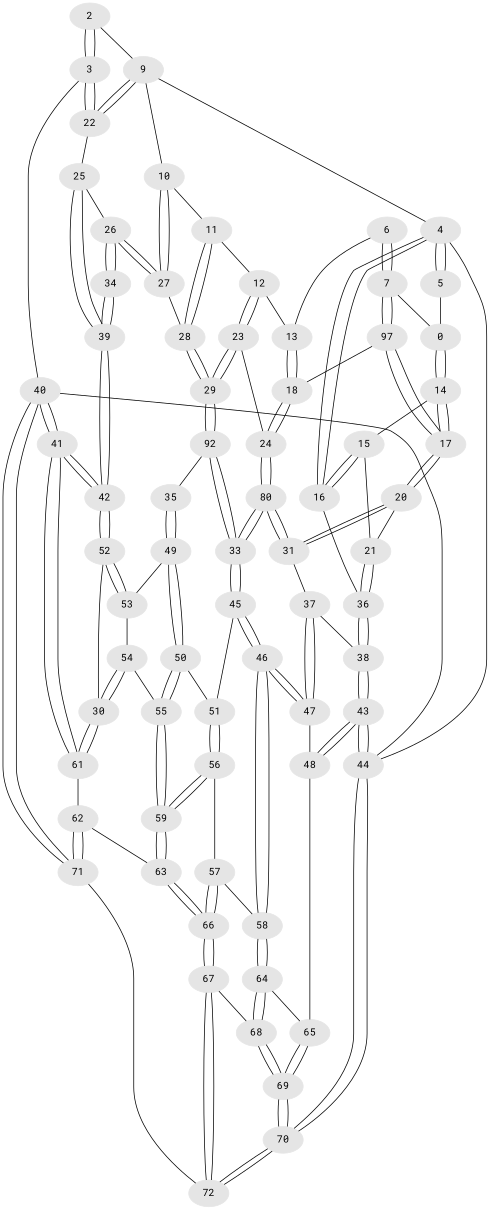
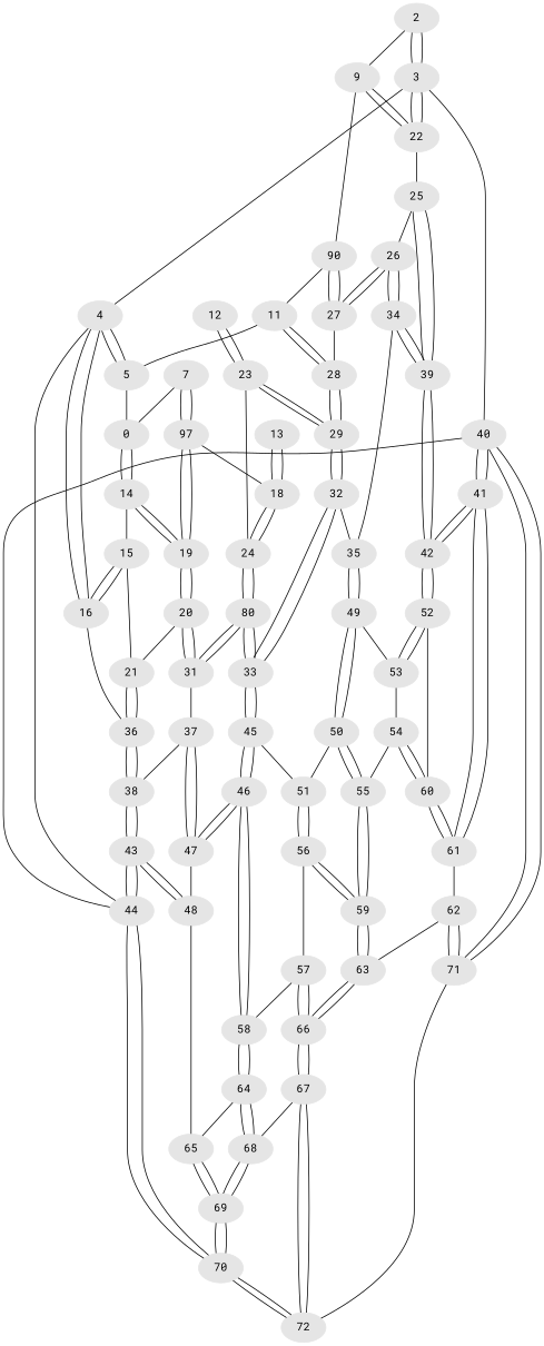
  graph {
    fontname="Roboto Mono"
    node [color=gray90 fontname="Roboto Mono" style=filled]
    edge [fontname="Roboto Mono"]
    2
    3
    9
-   6
    7
    13
    4
    22
    40
-   10
+   10 [label=90]
    5
    16
    44
    25
    41
    71
    n17 [label=0]
    36
    70
    14
    n21 [label=97]
    18
-   19 [label=17]
+   19
    15
    11
    27
    12
    28
    23
    29
    24
    21
    20
    38
    n35 [label=80]
    31
    37
    26
    39
-   32 [label=92]
+   32
    33
    34
    42
    35
    45
    47
    49
    46
    51
    50
    53
    43
    48
    52
    61
    72
    62
-   60 [label=30]
+   60
    65
    58
    56
    64
    69
    55
    54
    59
    57
    63
    66
    67
    68
    2 -- 3
    2 -- 3
    2 -- 9
-   9 -- 4
+   3 -- 4
    3 -- 22
    3 -- 22
    3 -- 40
    9 -- 22
    9 -- 22
    9 -- 10
-   6 -- 7
-   6 -- 7
-   6 -- 13
    7 -- n17
    7 -- n21
    7 -- n21
    13 -- 18
    13 -- 18
    4 -- 5
    4 -- 5
    4 -- 16
    4 -- 16
    4 -- 44
    22 -- 25
    40 -- 44
    40 -- 41
    40 -- 41
    40 -- 71
    40 -- 71
    10 -- 11
    10 -- 27
    10 -- 27
    5 -- n17
    16 -- 36
    44 -- 70
    44 -- 70
    25 -- 26
    25 -- 39
    25 -- 39
    41 -- 42
    41 -- 42
    41 -- 61
    41 -- 61
    71 -- 72
    n17 -- 14
    n17 -- 14
    36 -- 38
    36 -- 38
    70 -- 72
    70 -- 72
    14 -- 19
    14 -- 19
    14 -- 15
    n21 -- 18
    n21 -- 19
    n21 -- 19
    18 -- 24
    18 -- 24
    19 -- 20
    19 -- 20
    15 -- 16
    15 -- 16
    15 -- 21
-   11 -- 12
+   11 -- 5
    11 -- 28
    11 -- 28
    27 -- 28
-   12 -- 13
    12 -- 23
    12 -- 23
    28 -- 29
    28 -- 29
    23 -- 29
    23 -- 29
    23 -- 24
    29 -- 32
    29 -- 32
    24 -- n35
    24 -- n35
    21 -- 36
    21 -- 36
    20 -- 21
    20 -- 31
    20 -- 31
    38 -- 43
    38 -- 43
    n35 -- 31
    n35 -- 31
    n35 -- 33
    n35 -- 33
    31 -- 37
    37 -- 38
    37 -- 47
    37 -- 47
    26 -- 27
    26 -- 27
    26 -- 34
    26 -- 34
    39 -- 42
    39 -- 42
    32 -- 33
    32 -- 33
    32 -- 35
    33 -- 45
    33 -- 45
    34 -- 39
    34 -- 39
+   34 -- 35
    42 -- 52
    42 -- 52
    35 -- 49
    35 -- 49
    45 -- 46
    45 -- 46
    45 -- 51
    47 -- 48
    49 -- 50
    49 -- 50
    49 -- 53
    46 -- 47
    46 -- 47
    46 -- 58
    46 -- 58
    51 -- 56
    51 -- 56
    50 -- 51
    50 -- 55
    50 -- 55
    53 -- 54
    43 -- 44
    43 -- 44
    43 -- 48
    43 -- 48
    48 -- 65
    52 -- 53
    52 -- 53
    52 -- 60
    61 -- 62
    62 -- 71
    62 -- 71
    62 -- 63
    60 -- 61
    60 -- 61
    65 -- 69
    65 -- 69
    58 -- 64
    58 -- 64
    56 -- 59
    56 -- 59
    56 -- 57
    64 -- 65
    64 -- 68
    64 -- 68
    69 -- 70
    69 -- 70
    55 -- 59
    55 -- 59
    54 -- 60
    54 -- 60
    54 -- 55
    59 -- 63
    59 -- 63
    57 -- 58
    57 -- 66
    57 -- 66
    63 -- 66
    63 -- 66
    66 -- 67
    66 -- 67
    67 -- 72
    67 -- 72
    67 -- 68
    68 -- 69
    68 -- 69
  }
